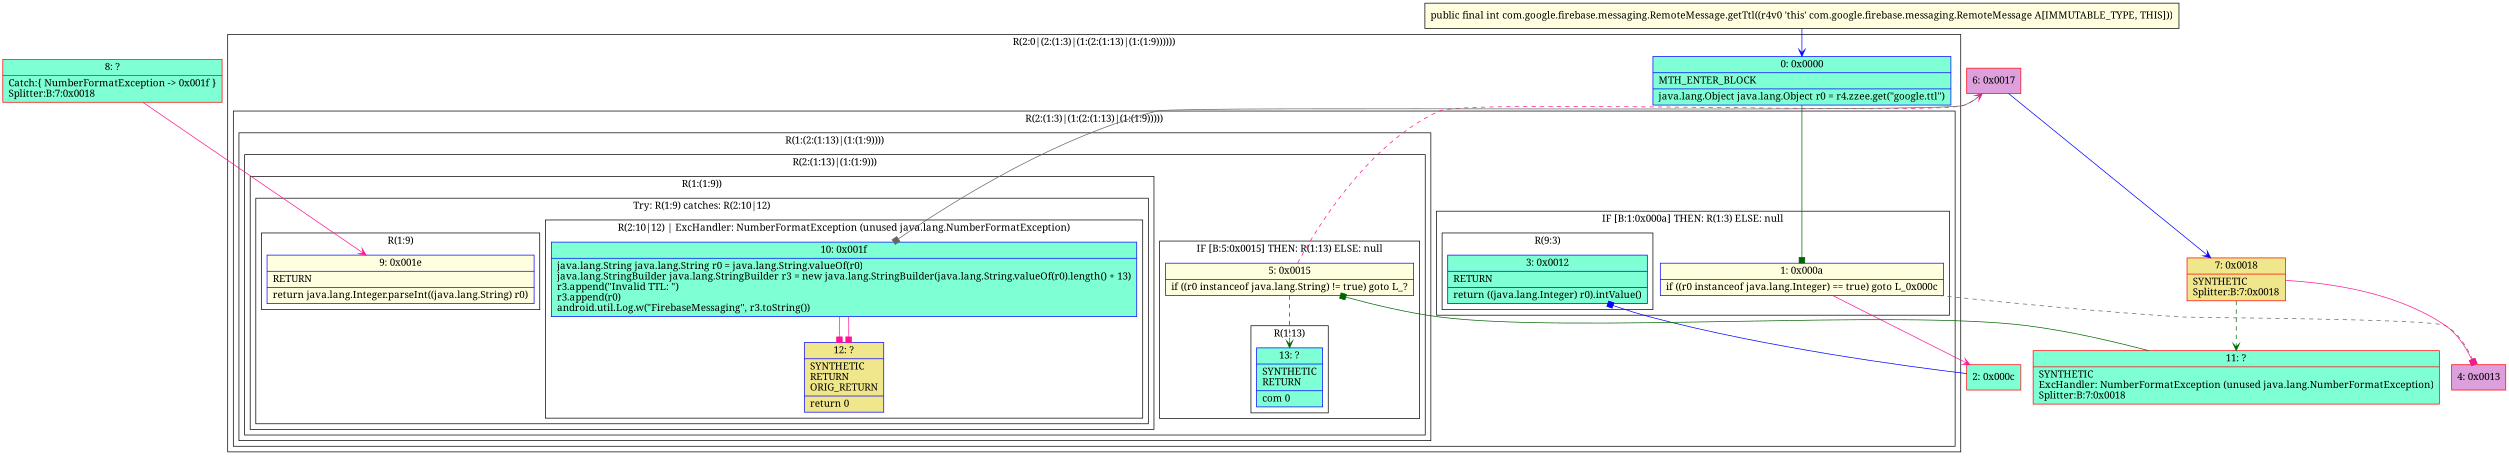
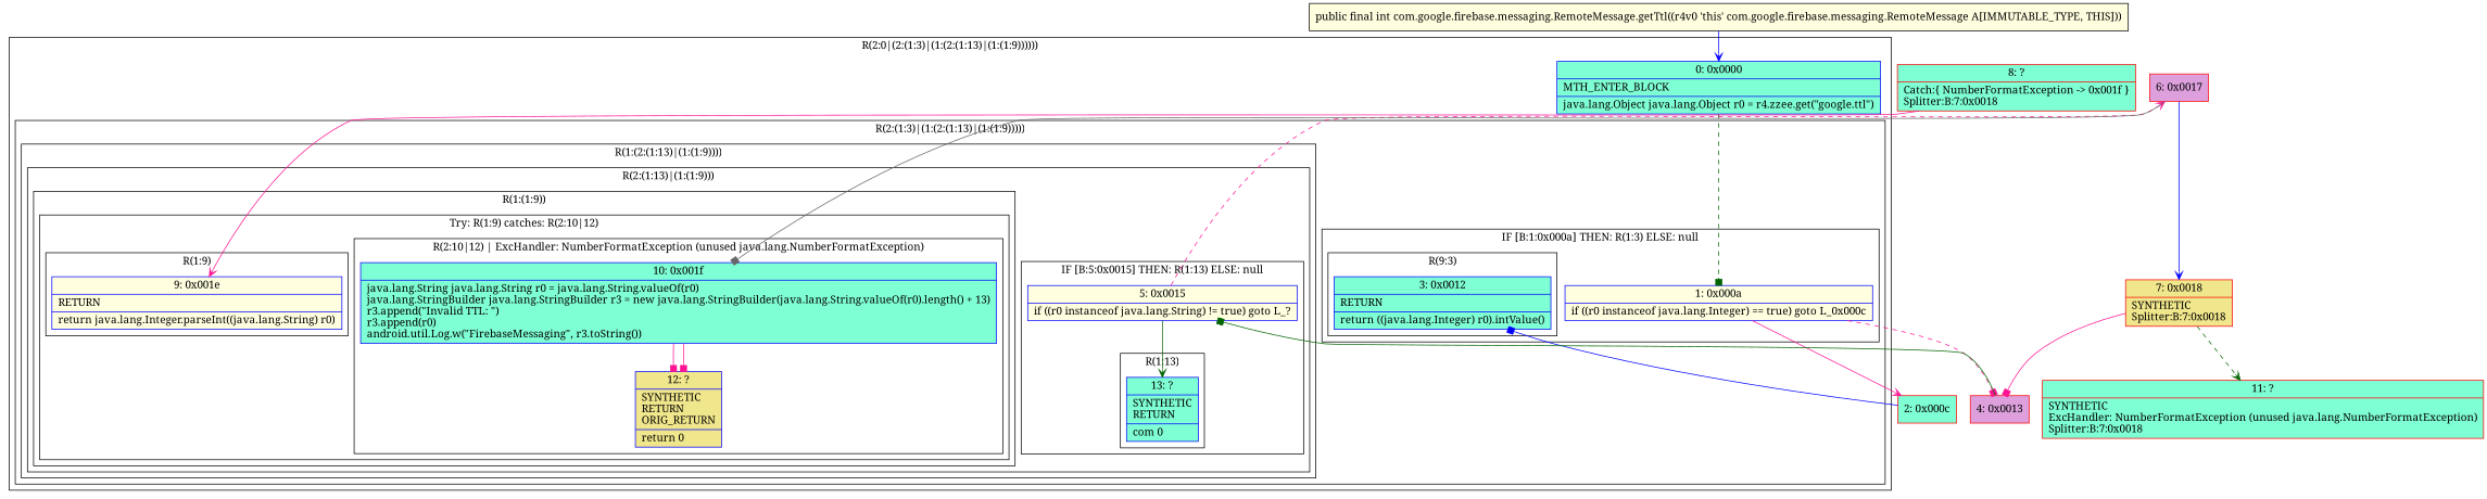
  digraph {
    fontname="Noto Serif"
    node [color=blue fillcolor=aquamarine fontname="Noto Serif" shape=record style=filled]
    edge [arrowhead=box color=deeppink fontname="Noto Serif"]
    n1 [label="{3\:\ 0x0012|RETURN\l|return ((java.lang.Integer) r0).intValue()\l}"]
    n2 [fillcolor=lightyellow label="{1\:\ 0x000a|if ((r0 instanceof java.lang.Integer) == true) goto L_0x000c\l}"]
    n3 [label="{13\:\ ?|SYNTHETIC\lRETURN\l|com 0\l}"]
    n4 [fillcolor=lightyellow label="{5\:\ 0x0015|if ((r0 instanceof java.lang.String) != true) goto L_?\l}"]
    n5 [fillcolor=lightyellow label="{9\:\ 0x001e|RETURN\l|return java.lang.Integer.parseInt((java.lang.String) r0)\l}"]
    n6 [label="{10\:\ 0x001f|java.lang.String java.lang.String r0 = java.lang.String.valueOf(r0)\ljava.lang.StringBuilder java.lang.StringBuilder r3 = new java.lang.StringBuilder(java.lang.String.valueOf(r0).length() + 13)\lr3.append(\"Invalid TTL: \")\lr3.append(r0)\landroid.util.Log.w(\"FirebaseMessaging\", r3.toString())\l}"]
    n7 [fillcolor=khaki label="{12\:\ ?|SYNTHETIC\lRETURN\lORIG_RETURN\l|return 0\l}"]
    n8 [label="{0\:\ 0x0000|MTH_ENTER_BLOCK\l|java.lang.Object java.lang.Object r0 = r4.zzee.get(\"google.ttl\")\l}"]
    n9 [color=red label="{2\:\ 0x000c}"]
    n10 [color=red fillcolor=plum label="{4\:\ 0x0013}"]
    n11 [color=red fillcolor=plum label="{6\:\ 0x0017}"]
    n12 [color=red fillcolor=khaki label="{7\:\ 0x0018|SYNTHETIC\lSplitter:B:7:0x0018\l}"]
    n13 [color=red label="{11\:\ ?|SYNTHETIC\lExcHandler: NumberFormatException (unused java.lang.NumberFormatException)\lSplitter:B:7:0x0018\l}"]
    n14 [color=red label="{8\:\ ?|Catch:\{ NumberFormatException \-\> 0x001f \}\lSplitter:B:7:0x0018\l}"]
    n15 [fillcolor=lightyellow label="{public final int com.google.firebase.messaging.RemoteMessage.getTtl((r4v0 'this' com.google.firebase.messaging.RemoteMessage A[IMMUTABLE_TYPE, THIS])) }" color=""]
    subgraph cluster_1 {
      label="R(2:0|(2:(1:3)|(1:(2:(1:13)|(1:(1:9))))))"
      n8
      subgraph cluster_2 {
        label="R(2:(1:3)|(1:(2:(1:13)|(1:(1:9)))))"
        subgraph cluster_3 {
          label="IF [B:1:0x000a] THEN: R(1:3) ELSE: null"
          n2
          subgraph cluster_4 {
            label="R(9:3)"
            n1
          }
        }
        subgraph cluster_5 {
          label="R(1:(2:(1:13)|(1:(1:9))))"
          subgraph cluster_6 {
            label="R(2:(1:13)|(1:(1:9)))"
            subgraph cluster_7 {
              label="IF [B:5:0x0015] THEN: R(1:13) ELSE: null"
              n4
              subgraph cluster_8 {
                label="R(1:13)"
                n3
              }
            }
            subgraph cluster_9 {
              label="R(1:(1:9))"
              subgraph cluster_10 {
                label="Try: R(1:9) catches: R(2:10|12)"
                subgraph cluster_11 {
                  label="R(1:9)"
                  n5
                }
                subgraph cluster_12 {
                  label="R(2:10|12) | ExcHandler: NumberFormatException (unused java.lang.NumberFormatException)\l"
                  n6
                  n7
                }
              }
            }
          }
        }
      }
    }
    subgraph cluster_13 {
      label="R(2:10|12) | ExcHandler: NumberFormatException (unused java.lang.NumberFormatException)\l"
    }
    n2 -> n9 [arrowhead=vee]
-   n2 -> n10 [color=gray40 style=dashed]
-   n4 -> n3 [arrowhead=vee color=darkgreen style=dashed]
+   n2 -> n10 [style=dashed]
+   n4 -> n3 [arrowhead=vee color=darkgreen]
    n4 -> n11 [arrowhead=vee style=dashed]
    n6 -> n7
    n6 -> n7
-   n8 -> n2 [color=darkgreen]
+   n8 -> n2 [color=darkgreen style=dashed]
    n9 -> n1 [color=blue]
-   n13 -> n4 [color=darkgreen]
+   n10 -> n4 [color=darkgreen]
    n11 -> n6 [color=gray40]
    n11 -> n12 [arrowhead=vee color=blue]
    n12 -> n10
    n12 -> n13 [arrowhead=vee color=darkgreen style=dashed]
    n14 -> n5 [arrowhead=vee]
    n15 -> n8 [arrowhead=vee color=blue]
  }
